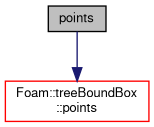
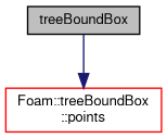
  digraph {
    rankdir=TB
    node [fontname=FreeSans fontsize=10 shape=record]
-   n1 [color=black fillcolor=grey75 fontcolor=black height=0.2 label=points style=filled width=0.4]
+   n1 [color=black fillcolor=grey75 fontcolor=black height=0.2 label=treeBoundBox style=filled width=0.4]
    n2 [color=red height=0.2 label="Foam::treeBoundBox\l::points" width=0.4]
    n1 -> n2 [color=midnightblue fontname=FreeSans fontsize=10 labelfontname=FreeSans labelfontsize=10 style=solid]
  }
